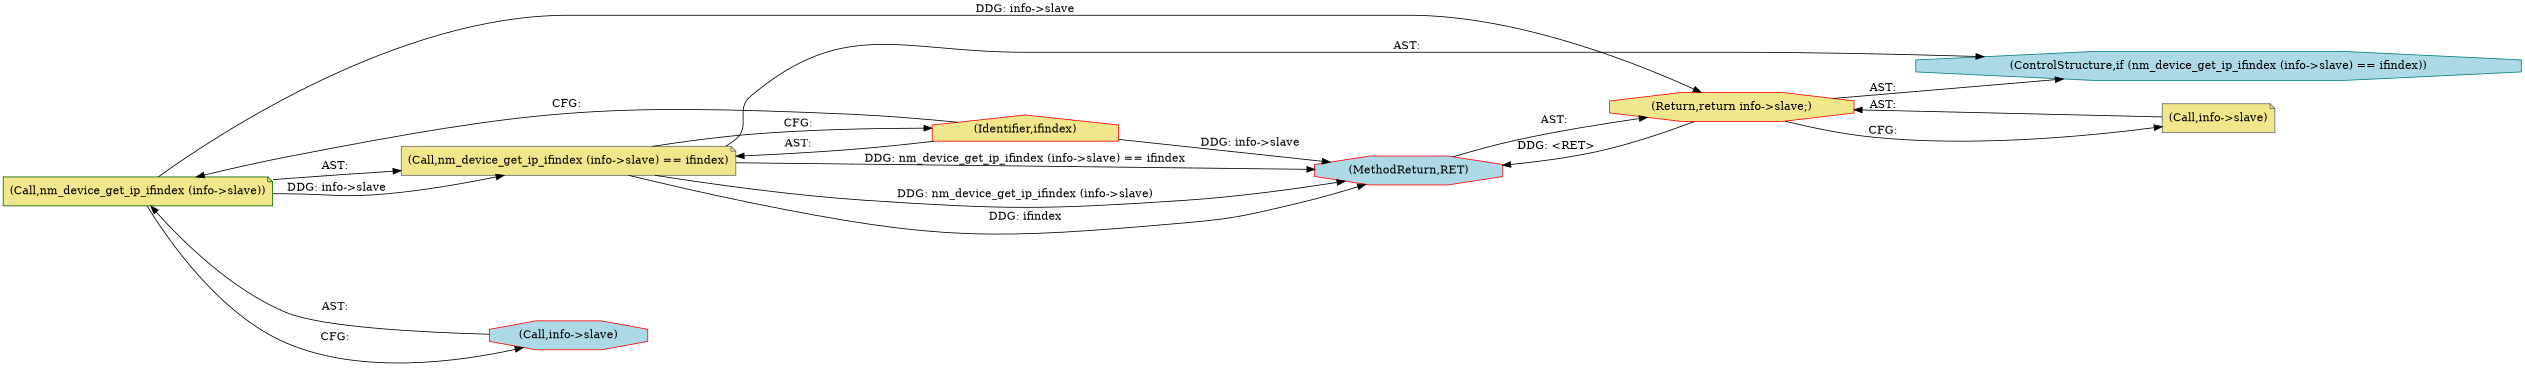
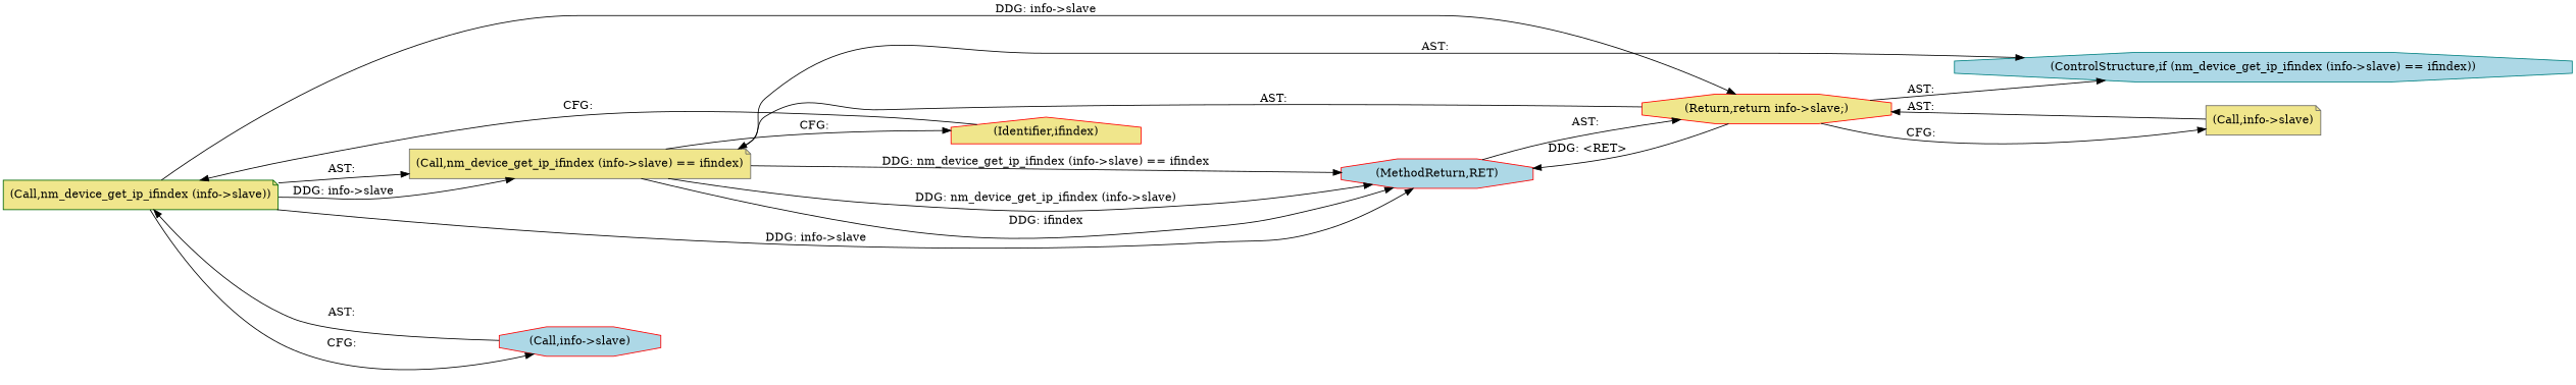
  digraph {
    rankdir=LR
    node [color=red fillcolor=khaki shape=octagon style=filled]
    n1 [color=darkgreen label="(Call,nm_device_get_ip_ifindex (info->slave))" shape=note]
    n2 [color=gray40 label="(Call,nm_device_get_ip_ifindex (info->slave) == ifindex)" shape=note]
    n3 [label="(Return,return info->slave;)"]
    n4 [fillcolor=lightblue label="(MethodReturn,RET)"]
    n5 [fillcolor=lightblue label="(Call,info->slave)"]
    n6 [label="(Identifier,ifindex)" shape=house]
    n7 [color=teal fillcolor=lightblue label="(ControlStructure,if (nm_device_get_ip_ifindex (info->slave) == ifindex))"]
    n8 [color=gray40 label="(Call,info->slave)" shape=note]
    n1 -> n2 [label="AST: "]
    n1 -> n2 [label="DDG: info->slave"]
    n1 -> n3 [label="DDG: info->slave"]
-   n6 -> n4 [label="DDG: info->slave"]
+   n1 -> n4 [label="DDG: info->slave"]
    n1 -> n5 [label="CFG: "]
    n2 -> n4 [label="DDG: nm_device_get_ip_ifindex (info->slave)"]
    n2 -> n4 [label="DDG: ifindex"]
    n2 -> n4 [label="DDG: nm_device_get_ip_ifindex (info->slave) == ifindex"]
    n2 -> n6 [label="CFG: "]
    n2 -> n7 [label="AST: "]
    n3 -> n4 [label="DDG: <RET>"]
    n3 -> n7 [label="AST: "]
    n3 -> n8 [label="CFG: "]
    n4 -> n3 [label="AST: "]
    n5 -> n1 [label="AST: "]
    n6 -> n1 [label="CFG: "]
-   n6 -> n2 [label="AST: "]
+   n3 -> n2 [label="AST: "]
    n8 -> n3 [label="AST: "]
  }
